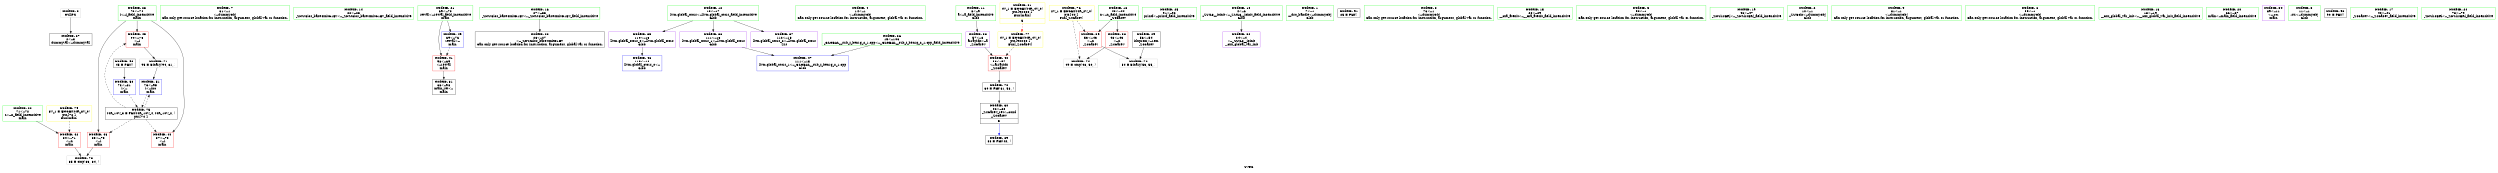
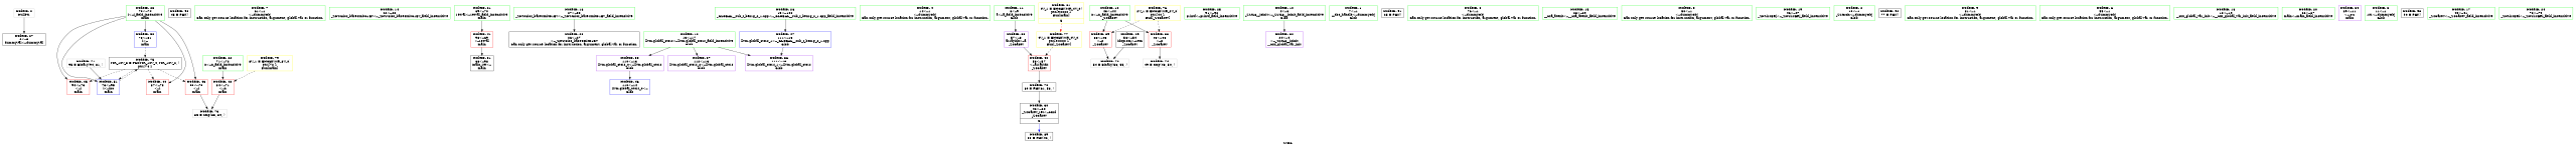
  digraph {
    label=SVFG
    node [color=green shape=record]
    edge [style=solid]
    n1 [color=grey label="{NodeID: 0\nNullPtr}"]
    n2 [color=black label="{NodeID: 27\n2\<--3\ndummyVal\<--dummyVal\n}"]
    n3 [color=red label="{NodeID: 45\n94\<--73\n\<--i\nmain\n}"]
    n4 [color=grey label="{NodeID: 71\n95 = Binary(94, 81, )\n}"]
    n5 [color=blue label="{NodeID: 51\n73\<--95\ni\<--inc\nmain\n}"]
    n6 [color=black label="{NodeID: 75\nMR_10V_3 = PHI(MR_10V_4, MR_10V_2, )\npts\{74 \}\n}"]
    n7 [color=black label="{NodeID: 90\n45 = PHI()\n}"]
    n8 [label="{NodeID: 7\n61\<--1\n\<--dummyObj\nCan only get source location for instruction, argument, global var or function.}"]
    n9 [label="{NodeID: 14\n22\<--23\n_ZNSt8ios_base4InitC1Ev\<--_ZNSt8ios_base4InitC1Ev_field_insensitive\n}"]
    n10 [label="{NodeID: 21\n69\<--70\nretval\<--retval_field_insensitive\nmain\n}"]
    n11 [color=red label="{NodeID: 41\n98\<--69\n\<--retval\nmain\n}"]
-   n12 [color=blue label="{NodeID: 49\n69\<--76\nretval\<--\nmain\n}"]
    n13 [color=black label="{NodeID: 31\n68\<--98\nmain_ret\<--\nmain\n}"]
    n14 [color=black label="{NodeID: 28\n26\<--27\n\<--_ZNSt8ios_base4InitD1Ev\nCan only get source location for instruction, argument, global var or function.}"]
    n15 [color=grey label="{NodeID: 73\n85 = cmp(83, 84, )\n}"]
    n16 [color=purple label="{NodeID: 35\n110\<--13\nllvm.global_ctors_0\<--llvm.global_ctors\nGlob }"]
    n17 [color=blue label="{NodeID: 46\n110\<--14\nllvm.global_ctors_0\<--\nGlob }"]
    n18 [color=red label="{NodeID: 42\n84\<--71\n\<--n\nmain\n}"]
    n19 [label="{NodeID: 4\n14\<--1\n\<--dummyObj\nCan only get source location for instruction, argument, global var or function.}"]
    n20 [label="{NodeID: 11\n8\<--9\na\<--a_field_insensitive\nGlob }"]
    n21 [color=purple label="{NodeID: 33\n57\<--8\narrayidx\<--a\n_Z4Casev\n}"]
    n22 [color=red label="{NodeID: 40\n58\<--57\n\<--arrayidx\n_Z4Casev\n}"]
    n23 [color=black label="{NodeID: 70\n60 = PHI(61, 58, )\n}"]
    n24 [label="{NodeID: 18\n43\<--44\nn\<--n_field_insensitive\n_Z4Casev\n}"]
    n25 [color=red label="{NodeID: 38\n48\<--43\n\<--n\n_Z4Casev\n}"]
    n26 [color=red label="{NodeID: 39\n53\<--43\n\<--n\n_Z4Casev\n}"]
    n27 [color=grey label="{NodeID: 74\n49 = cmp(48, 50, )\n}"]
    n28 [color=grey label="{NodeID: 72\n54 = Binary(53, 55, )\n}"]
    n29 [label="{NodeID: 25\n91\<--92\nprintf\<--printf_field_insensitive\n}"]
    n30 [color=black label="{NodeID: 30\n42\<--60\n_Z4Casev_ret\<--cond\n_Z4Casev\n|{<s0>5}}"]
    n31 [color=black label="{NodeID: 89\n88 = PHI(42, )\n}"]
    n32 [color=purple label="{NodeID: 32\n24\<--4\n\<--_ZStL8__ioinit\n__cxx_global_var_init\n}"]
    n33 [color=yellow label="{NodeID: 77\n4V_1 = ENCHI(MR_4V_0)\npts\{90000 \}\nFun[_Z4Casev]}" style=double]
    n34 [color=black label="{NodeID: 29\n56\<--54\nidxprom\<--rem\n_Z4Casev\n}"]
    n35 [label="{NodeID: 1\n7\<--1\n__dso_handle\<--dummyObj\nGlob }"]
    n36 [color=black label="{NodeID: 91\n25 = PHI()\n}"]
    n37 [label="{NodeID: 8\n76\<--1\n\<--dummyObj\nCan only get source location for instruction, argument, global var or function.}"]
    n38 [label="{NodeID: 15\n28\<--29\n__cxa_atexit\<--__cxa_atexit_field_insensitive\n}"]
    n39 [label="{NodeID: 22\n71\<--72\nn\<--n_field_insensitive\nmain\n}"]
    n40 [color=purple label="{NodeID: 36\n111\<--13\nllvm.global_ctors_1\<--llvm.global_ctors\nGlob }"]
    n41 [color=blue label="{NodeID: 47\n111\<--15\nllvm.global_ctors_1\<--_GLOBAL__sub_I_benrg_2_1.cpp\nGlob }"]
    n42 [color=yellow label="{NodeID: 81\n4V_1 = ENCHI(MR_4V_0)\npts\{90000 \}\nFun[main]|{<s0>5}}" style=double]
    n43 [color=red label="{NodeID: 43\n83\<--73\n\<--i\nmain\n}"]
    n44 [label="{NodeID: 5\n50\<--1\n\<--dummyObj\nCan only get source location for instruction, argument, global var or function.}"]
    n45 [color=blue label="{NodeID: 50\n73\<--81\ni\<--\nmain\n}"]
    n46 [color=red label="{NodeID: 44\n87\<--73\n\<--i\nmain\n}"]
    n47 [label="{NodeID: 12\n13\<--17\nllvm.global_ctors\<--llvm.global_ctors_field_insensitive\nGlob }"]
-   n48 [color=purple label="{NodeID: 37\n112\<--13\nllvm.global_ctors_2\<--llvm.global_ctors\nZSt }"]
+   n48 [color=purple label="{NodeID: 37\n112\<--13\nllvm.global_ctors_2\<--llvm.global_ctors\nGlob }"]
    n49 [label="{NodeID: 19\n46\<--47\n_ZNSirsERj\<--_ZNSirsERj_field_insensitive\n}"]
    n50 [label="{NodeID: 26\n15\<--106\n_GLOBAL__sub_I_benrg_2_1.cpp\<--_GLOBAL__sub_I_benrg_2_1.cpp_field_insensitive\n}"]
    n51 [label="{NodeID: 2\n10\<--1\n_ZSt3cin\<--dummyObj\nGlob }"]
+   n52 [color=black label="{NodeID: 92\n77 = PHI()\n}"]
    n53 [label="{NodeID: 9\n81\<--1\n\<--dummyObj\nCan only get source location for instruction, argument, global var or function.}"]
    n54 [label="{NodeID: 16\n27\<--33\n_ZNSt8ios_base4InitD1Ev\<--_ZNSt8ios_base4InitD1Ev_field_insensitive\n}"]
    n55 [label="{NodeID: 23\n73\<--74\ni\<--i_field_insensitive\nmain\n}"]
    n56 [label="{NodeID: 6\n55\<--1\n\<--dummyObj\nCan only get source location for instruction, argument, global var or function.}"]
    n57 [label="{NodeID: 13\n18\<--19\n__cxx_global_var_init\<--__cxx_global_var_init_field_insensitive\n}"]
    n58 [label="{NodeID: 20\n66\<--67\nmain\<--main_field_insensitive\n}"]
    n59 [color=purple label="{NodeID: 34\n89\<--11\n\<--.str\nmain\n}"]
    n60 [color=yellow label="{NodeID: 79\n8V_1 = ENCHI(MR_8V_0)\npts\{72 \}\nFun[main]}" style=double]
    n61 [label="{NodeID: 3\n11\<--1\n.str\<--dummyObj\nGlob }"]
    n62 [color=black label="{NodeID: 93\n90 = PHI()\n}"]
    n63 [label="{NodeID: 10\n4\<--6\n_ZStL8__ioinit\<--_ZStL8__ioinit_field_insensitive\nGlob }"]
    n64 [label="{NodeID: 17\n40\<--41\n_Z4Casev\<--_Z4Casev_field_insensitive\n}"]
    n65 [label="{NodeID: 24\n78\<--79\n_ZNSirsERi\<--_ZNSirsERi_field_insensitive\n}"]
    n66 [color=yellow label="{NodeID: 76\n2V_1 = ENCHI(MR_2V_0)\npts\{44 \}\nFun[_Z4Casev]}" style=double]
    n1 -> n2
-   n3 -> n4
    n4 -> n5
    n5 -> n6 [style=dashed]
    n6 -> n3 [style=dashed]
    n6 -> n5 [style=dashed]
    n6 -> n43 [style=dashed]
    n6 -> n46 [style=dashed]
    n10 -> n11
-   n10 -> n12
    n11 -> n13
-   n12 -> n11 [style=dashed]
    n16 -> n17
    n18 -> n15
    n20 -> n21
    n21 -> n22
    n22 -> n23
    n23 -> n30
    n24 -> n25
    n24 -> n26
    n25 -> n27
    n26 -> n28
    n30 -> n31 [color=blue tailport=s0]
    n33 -> n22 [style=dashed]
    n34 -> n28
    n39 -> n18
-   n40 -> n41
+   n41 -> n40
    n42 -> n33 [color=red style=dashed tailport=s0]
    n43 -> n15
    n45 -> n6 [style=dashed]
    n47 -> n16
    n47 -> n40
    n47 -> n48
    n50 -> n41
    n54 -> n14
    n55 -> n3
+   n55 -> n5
    n55 -> n43
-   n7 -> n45
+   n55 -> n45
    n55 -> n46
    n60 -> n18 [style=dashed]
    n63 -> n32
-   n66 -> n27 [style=dashed]
+   n66 -> n25 [style=dashed]
    n66 -> n26 [style=dashed]
  }
